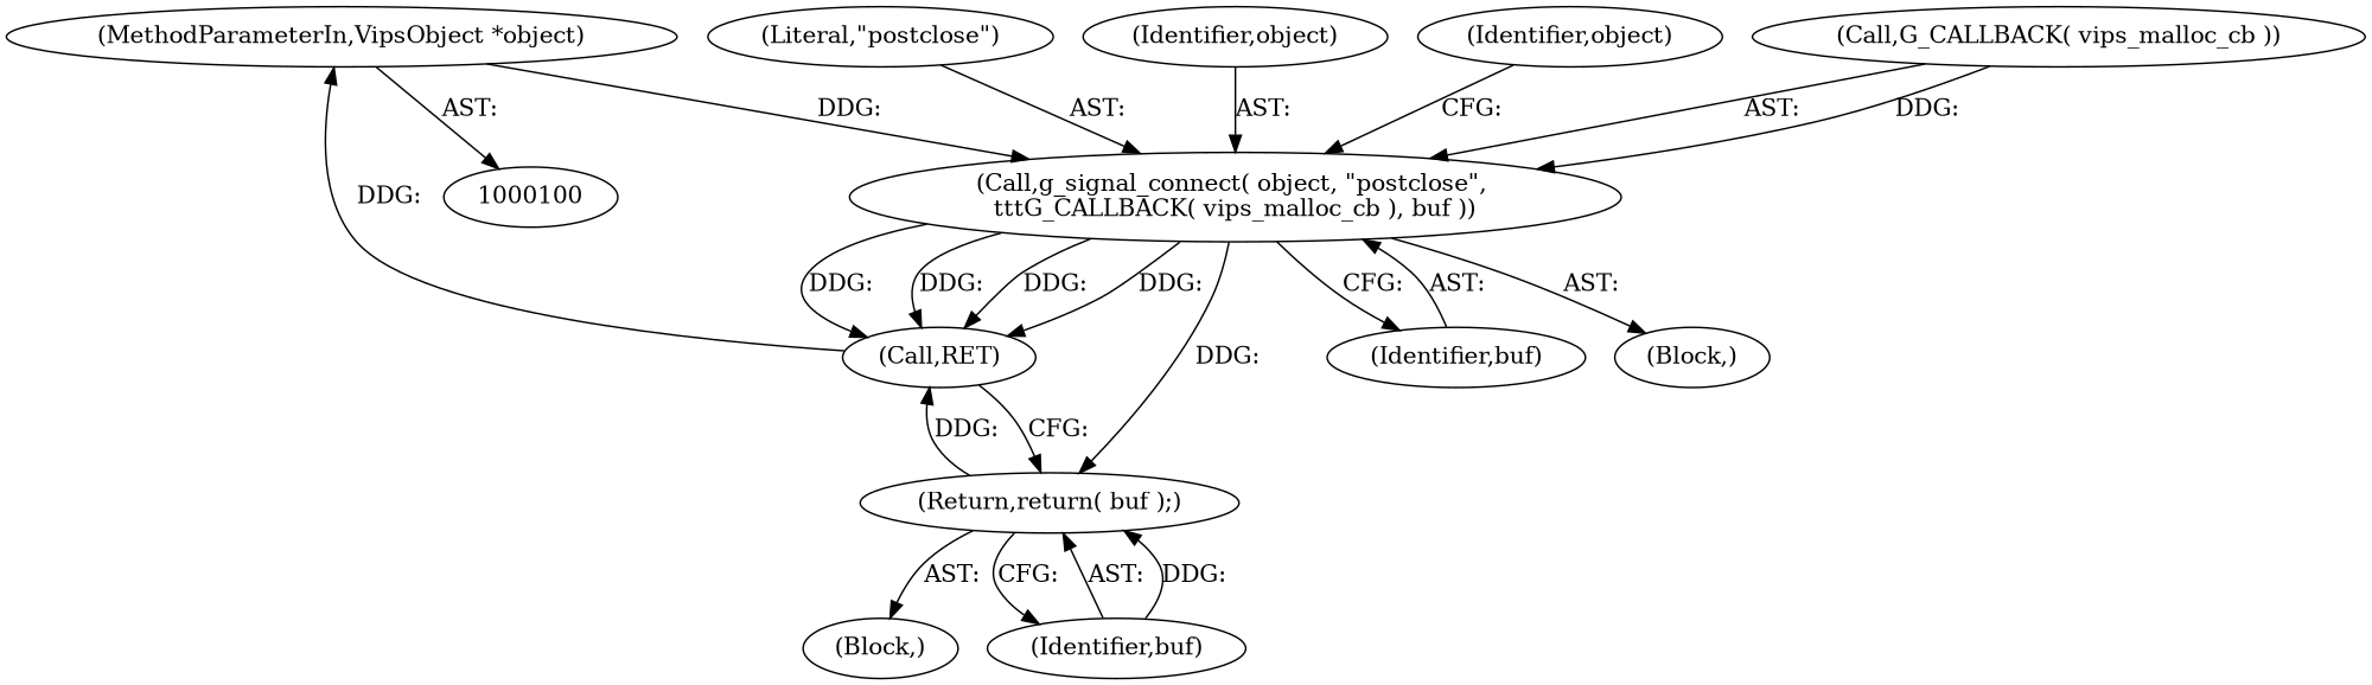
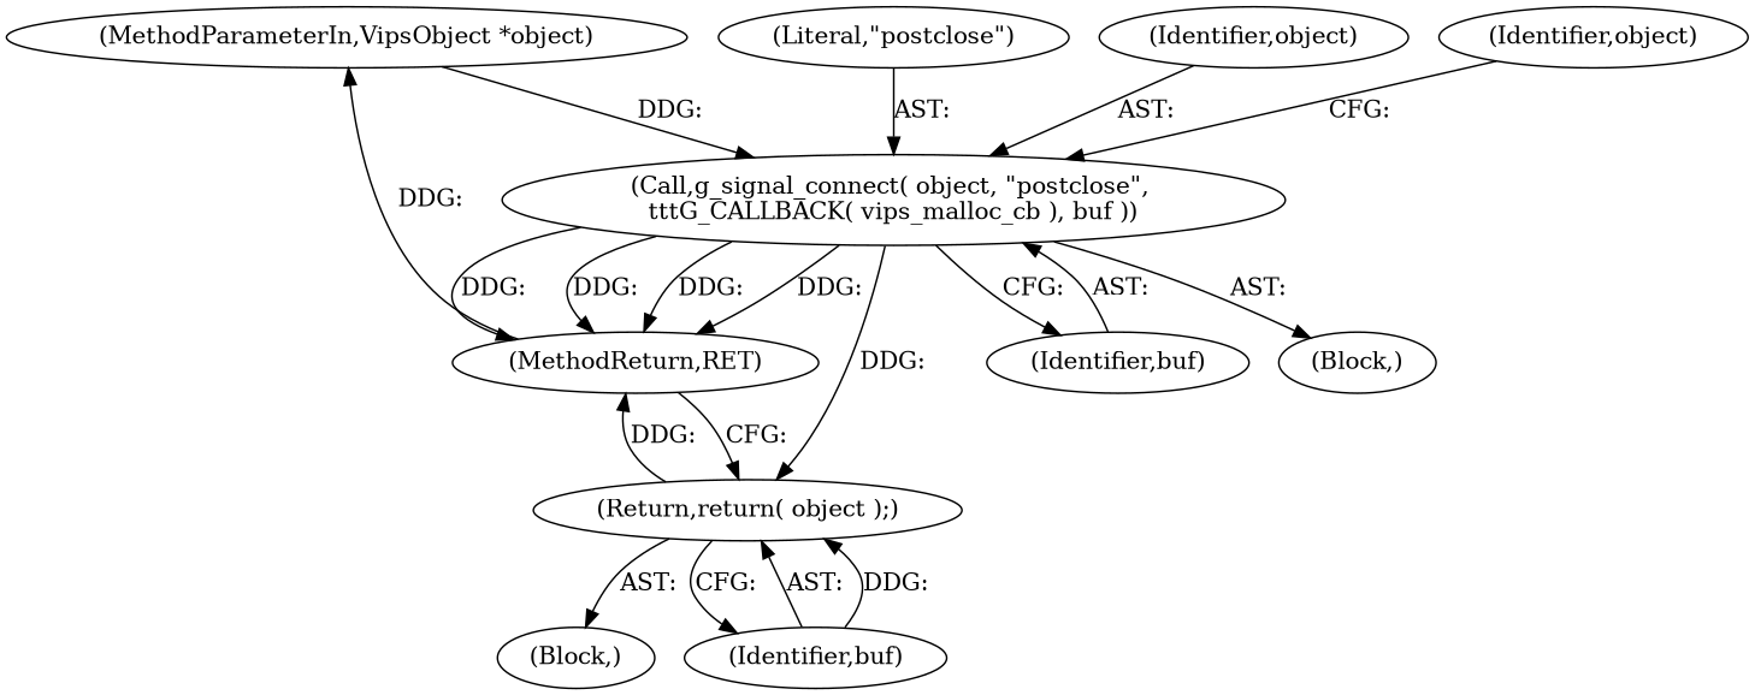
  digraph {
    n1 [label="(MethodParameterIn,VipsObject *object)"]
    n2 [label="(Call,g_signal_connect( object, \"postclose\", \n\t\t\tG_CALLBACK( vips_malloc_cb ), buf ))"]
-   1000100
-   n4 [label="(Call,RET)"]
-   n5 [label="(Return,return( buf );)"]
+   n4 [label="(MethodReturn,RET)"]
+   n5 [label="(Return,return( object );)"]
    n6 [label="(Identifier,buf)"]
    n7 [label="(Block,)"]
    n8 [label="(Block,)"]
    n9 [label="(Identifier,buf)"]
    n10 [label="(Literal,\"postclose\")"]
    n11 [label="(Identifier,object)"]
    n12 [label="(Identifier,object)"]
-   n13 [label="(Call,G_CALLBACK( vips_malloc_cb ))"]
    n1 -> n2 [label="DDG: "]
-   n1 -> 1000100 [label="AST: "]
    n2 -> n4 [label="DDG: "]
    n2 -> n4 [label="DDG: "]
    n2 -> n4 [label="DDG: "]
    n2 -> n4 [label="DDG: "]
    n2 -> n5 [label="DDG: "]
    n2 -> n6 [label="CFG: "]
    n2 -> n7 [label="AST: "]
    n4 -> n1 [label="DDG: "]
    n4 -> n5 [label="CFG: "]
    n5 -> n4 [label="DDG: "]
    n5 -> n8 [label="AST: "]
    n5 -> n9 [label="CFG: "]
    n6 -> n2 [label="AST: "]
    n9 -> n5 [label="AST: "]
    n9 -> n5 [label="DDG: "]
    n10 -> n2 [label="AST: "]
    n11 -> n2 [label="AST: "]
    n12 -> n2 [label="CFG: "]
-   n13 -> n2 [label="AST: "]
-   n13 -> n2 [label="DDG: "]
  }
